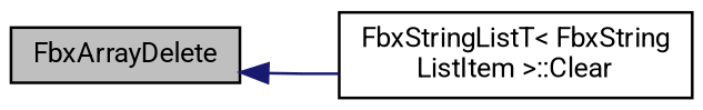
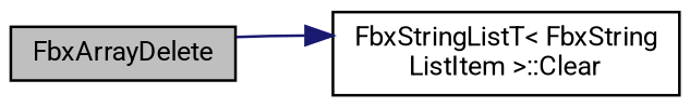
  digraph {
    rankdir=LR
    fontname=Roboto
    node [color=black fontname=Roboto fontsize=10 shape=record style=filled]
    n1 [fillcolor=grey75 fontcolor=black height=0.2 label=FbxArrayDelete width=0.4]
    n2 [fillcolor=white height=0.2 label="FbxStringListT\< FbxString\lListItem \>::Clear" width=0.4]
-   n1 -> n2 [color=midnightblue dir=back fontname=Roboto fontsize=10 labelfontname=Helvetica labelfontsize=10 style=solid]
+   n2 -> n1 [color=midnightblue dir=back fontname=Roboto fontsize=10 labelfontname=Helvetica labelfontsize=10 style=solid]
  }
